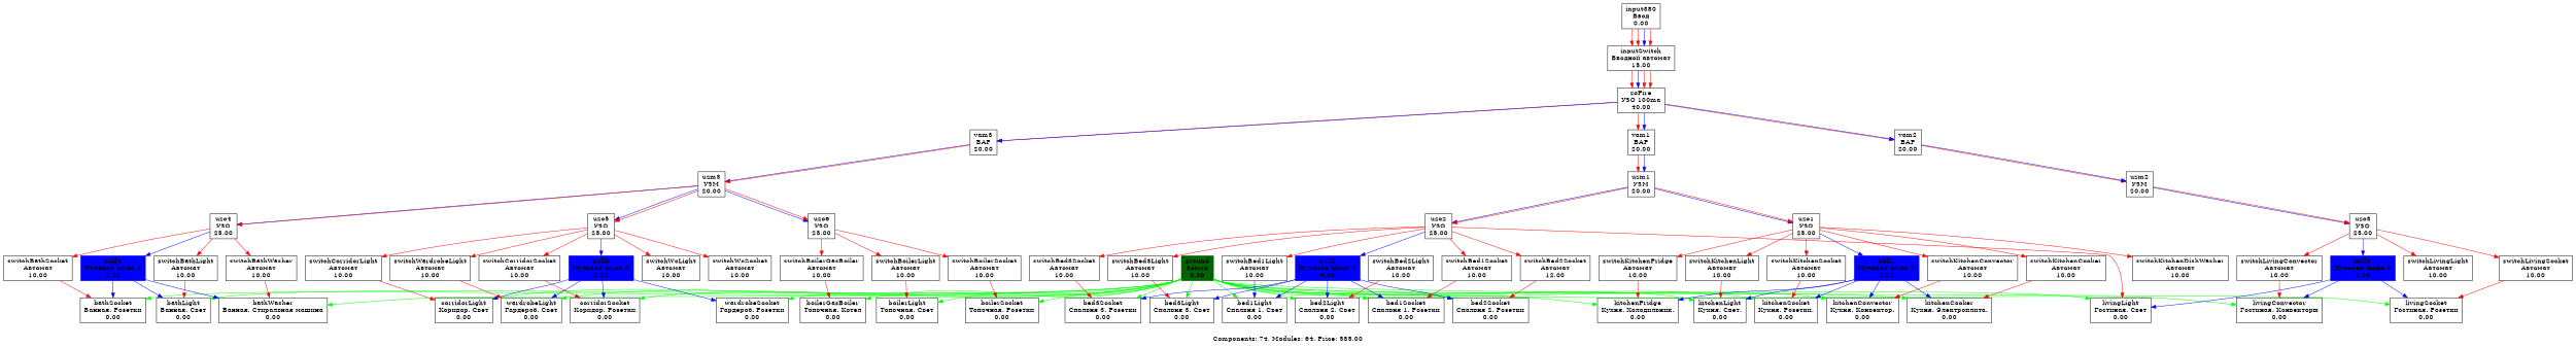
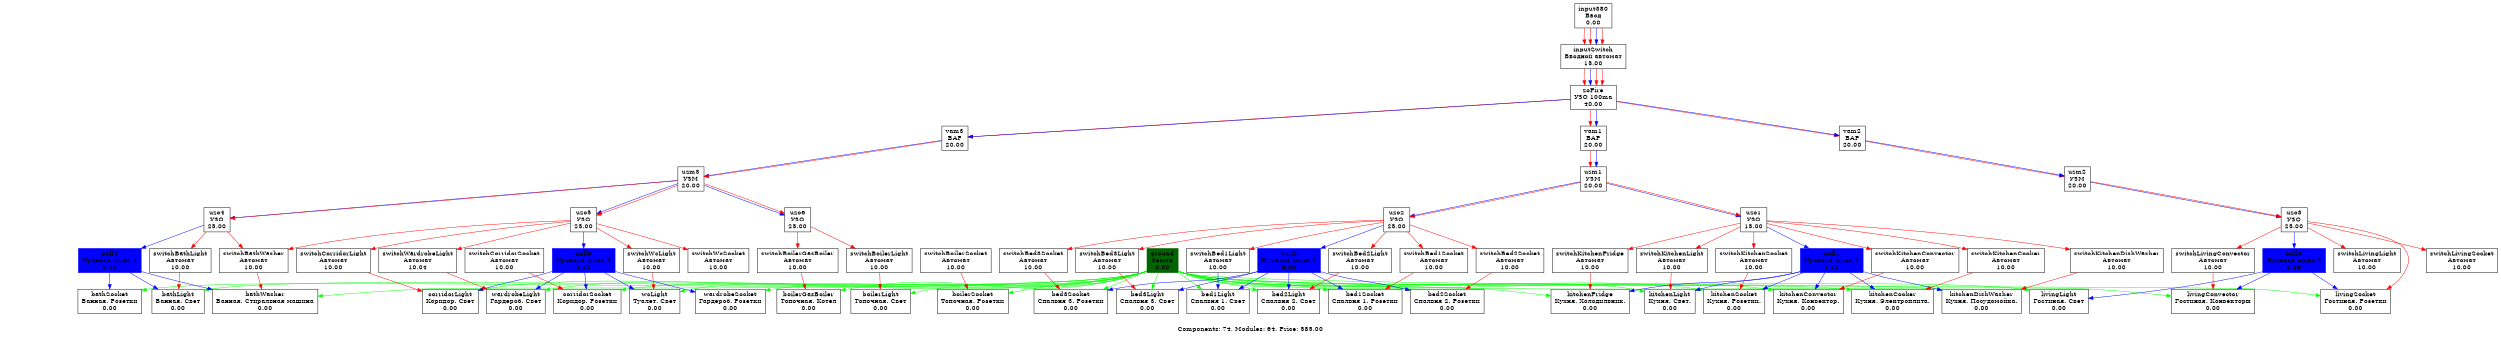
  digraph {
    label="Components: 74, Modules: 64, Price: 585.00"
    node [shape=box]
    edge [color=red]
    n1 [color=darkgreen label="ground\nЗемля\n0.00" style=filled]
    n2 [label="bathLight\nВанная. Свет\n0.00"]
    n3 [label="bathSocket\nВанная. Розетки\n0.00"]
    n4 [label="bathWasher\nВанная. Стиральная машина\n0.00"]
    n5 [label="bed1Light\nСпальня 1. Свет\n0.00"]
    n6 [label="bed1Socket\nСпальня 1. Розетки\n0.00"]
    n7 [label="bed2Light\nСпальня 2. Свет\n0.00"]
    n8 [label="bed2Socket\nСпальня 2. Розетки\n0.00"]
    n9 [label="bed3Light\nСпальня 3. Свет\n0.00"]
    n10 [label="bed3Socket\nСпальня 3. Розетки\n0.00"]
    n11 [label="boilerGasBoiler\nТопочная. Котел\n0.00"]
    n12 [label="boilerLight\nТопочная. Свет\n0.00"]
    n13 [label="boilerSocket\nТопочная. Розетки\n0.00"]
    n14 [label="corridorLight\nКоридор. Свет\n0.00"]
    n15 [label="corridorSocket\nКоридор. Розетки\n0.00"]
    n16 [label="kitchenConvector\nКухня. Конвектор.\n0.00"]
    n17 [label="kitchenCooker\nКухня. Электроплита.\n0.00"]
+   n18 [label="kitchenDishWasher\nКухня. Посудомойка.\n0.00"]
    n19 [label="kitchenFridge\nКухня. Холодильник.\n0.00"]
    n20 [label="kitchenLight\nКухня. Свет.\n0.00"]
    n21 [label="kitchenSocket\nКухня. Розетки.\n0.00"]
    n22 [label="livingConvector\nГостиная. Конвекторы\n0.00"]
    n23 [label="livingLight\nГостиная. Свет\n0.00"]
    n24 [label="livingSocket\nГостиная. Розетки\n0.00"]
    n25 [label="wardrobeLight\nГардероб. Свет\n0.00"]
    n26 [label="wardrobeSocket\nГардероб. Розетки\n0.00"]
+   n27 [label="wcLight\nТуалет. Свет\n0.00"]
    n28 [label="input380\nВвод\n0.00"]
    n29 [label="inputSwitch\nВводной автомат\n15.00"]
    n30 [label="zoFire\nУЗО 100ma\n40.00"]
    n31 [label="vam1\nВАР\n20.00"]
    n32 [label="vam2\nВАР\n20.00"]
    n33 [label="vam3\nВАР\n20.00"]
    n34 [label="uzm1\nУЗМ\n20.00"]
    n35 [label="uzm2\nУЗМ\n20.00"]
    n36 [label="uzm3\nУЗМ\n20.00"]
-   n37 [label="uzo1\nУЗО\n25.00"]
+   n37 [label="uzo1\nУЗО\n15.00"]
    n38 [label="uzo2\nУЗО\n25.00"]
    n39 [label="uzo3\nУЗО\n25.00"]
    n40 [label="uzo4\nУЗО\n25.00"]
    n41 [label="uzo5\nУЗО\n25.00"]
    n42 [label="uzo6\nУЗО\n25.00"]
    n43 [color=blue label="null1\nНулевая шина 1\n0.00" style=filled]
    n44 [label="switchKitchenConvector\nАвтомат\n10.00"]
    n45 [label="switchKitchenCooker\nАвтомат\n10.00"]
    n46 [label="switchKitchenDishWasher\nАвтомат\n10.00"]
    n47 [label="switchKitchenFridge\nАвтомат\n10.00"]
    n48 [label="switchKitchenLight\nАвтомат\n10.00"]
    n49 [label="switchKitchenSocket\nАвтомат\n10.00"]
    n50 [color=blue label="null2\nНулевая шина 2\n0.00" style=filled]
    n51 [label="switchBed1Light\nАвтомат\n10.00"]
    n52 [label="switchBed1Socket\nАвтомат\n10.00"]
    n53 [label="switchBed2Light\nАвтомат\n10.00"]
-   n54 [label="switchBed2Socket\nАвтомат\n12.00"]
+   n54 [label="switchBed2Socket\nАвтомат\n10.00"]
    n55 [label="switchBed3Light\nАвтомат\n10.00"]
    n56 [label="switchBed3Socket\nАвтомат\n10.00"]
    n57 [color=blue label="null3\nНулевая шина 3\n0.00" style=filled]
    n58 [label="switchLivingConvector\nАвтомат\n10.00"]
    n59 [label="switchLivingLight\nАвтомат\n10.00"]
    n60 [label="switchLivingSocket\nАвтомат\n10.00"]
    n61 [color=blue label="null4\nНулевая шина 4\n0.00" style=filled]
    n62 [label="switchBathLight\nАвтомат\n10.00"]
-   n63 [label="switchBathSocket\nАвтомат\n10.00"]
    n64 [label="switchBathWasher\nАвтомат\n10.00"]
    n65 [color=blue label="null5\nНулевая шина 5\n0.00" style=filled]
    n66 [label="switchCorridorLight\nАвтомат\n10.00"]
    n67 [label="switchCorridorSocket\nАвтомат\n10.00"]
-   n68 [label="switchWardrobeLight\nАвтомат\n10.00"]
+   n68 [label="switchWardrobeLight\nАвтомат\n10.04"]
    n69 [label="switchWcLight\nАвтомат\n10.00"]
    n70 [label="switchWcSocket\nАвтомат\n10.00"]
    n71 [label="switchBoilerGasBoiler\nАвтомат\n10.00"]
    n72 [label="switchBoilerLight\nАвтомат\n10.00"]
    n73 [label="switchBoilerSocket\nАвтомат\n10.00"]
    n1 -> n2 [color=green]
    n1 -> n3 [color=green]
    n1 -> n4 [color=green]
    n1 -> n5 [color=green]
    n1 -> n6 [color=green]
    n1 -> n7 [color=green]
    n1 -> n8 [color=green]
    n1 -> n9 [color=green]
    n1 -> n10 [color=green]
    n1 -> n11 [color=green]
    n1 -> n12 [color=green]
    n1 -> n13 [color=green]
    n1 -> n14 [color=green]
    n1 -> n15 [color=green]
    n1 -> n16 [color=green]
    n1 -> n17 [color=green]
+   n1 -> n18 [color=green]
    n1 -> n19 [color=green]
    n1 -> n20 [color=green]
    n1 -> n21 [color=green]
    n1 -> n22 [color=green]
    n1 -> n23 [color=green]
    n1 -> n24 [color=green]
    n1 -> n25 [color=green]
    n1 -> n26 [color=green]
+   n1 -> n27 [color=green]
    n28 -> n29
    n28 -> n29
    n28 -> n29 [color=blue]
    n28 -> n29
    n29 -> n30
    n29 -> n30 [color=blue]
    n29 -> n30
    n29 -> n30
    n30 -> n31
    n30 -> n31 [color=blue]
    n30 -> n32
    n30 -> n32 [color=blue]
    n30 -> n33
    n30 -> n33 [color=blue]
    n31 -> n34
    n31 -> n34 [color=blue]
    n32 -> n35
    n32 -> n35 [color=blue]
    n33 -> n36 [color=blue]
    n33 -> n36
    n34 -> n37 [color=blue]
    n34 -> n37
    n34 -> n38 [color=blue]
    n34 -> n38
    n35 -> n39 [color=blue]
    n35 -> n39
    n36 -> n40 [color=blue]
    n36 -> n40
    n36 -> n41 [color=blue]
    n36 -> n41
    n36 -> n42 [color=blue]
    n36 -> n42
    n37 -> n43 [color=blue]
    n37 -> n44
    n37 -> n45
    n37 -> n46
    n37 -> n47
    n37 -> n48
    n37 -> n49
    n38 -> n50 [color=blue]
    n38 -> n51
    n38 -> n52
-   n38 -> n23
+   n38 -> n53
    n38 -> n54
    n38 -> n55
    n38 -> n56
    n39 -> n57 [color=blue]
    n39 -> n58
    n39 -> n59
    n39 -> n60
    n40 -> n61 [color=blue]
    n40 -> n62
-   n40 -> n63
    n40 -> n64
    n41 -> n65 [color=blue]
    n41 -> n66
-   n41 -> n67
+   n41 -> n64
    n41 -> n68
    n41 -> n69
    n41 -> n70
    n42 -> n71
    n42 -> n72
-   n42 -> n73
    n43 -> n16 [color=blue]
    n43 -> n17 [color=blue]
+   n43 -> n18 [color=blue]
    n43 -> n19 [color=blue]
    n43 -> n20 [color=blue]
    n43 -> n21 [color=blue]
    n44 -> n16
    n45 -> n17
+   n46 -> n18
    n47 -> n19
    n48 -> n20
    n49 -> n21
    n50 -> n5 [color=blue]
    n50 -> n6 [color=blue]
    n50 -> n7 [color=blue]
    n50 -> n8 [color=blue]
    n50 -> n9 [color=blue]
    n50 -> n10 [color=blue]
    n51 -> n5 [color=blue]
    n52 -> n6
    n53 -> n7
    n54 -> n8
    n55 -> n9
    n56 -> n10
    n57 -> n22 [color=blue]
    n57 -> n23 [color=blue]
    n57 -> n24 [color=blue]
    n58 -> n22
-   n60 -> n24
+   n39 -> n24
    n61 -> n2 [color=blue]
    n61 -> n3 [color=blue]
    n61 -> n4 [color=blue]
    n62 -> n2
-   n63 -> n3
    n64 -> n4
    n65 -> n14 [color=blue]
    n65 -> n15 [color=blue]
    n65 -> n25 [color=blue]
    n65 -> n26 [color=blue]
+   n65 -> n27 [color=blue]
    n66 -> n14
    n67 -> n15
    n68 -> n25
+   n69 -> n27
    n71 -> n11
    n72 -> n12
    n73 -> n13
  }
